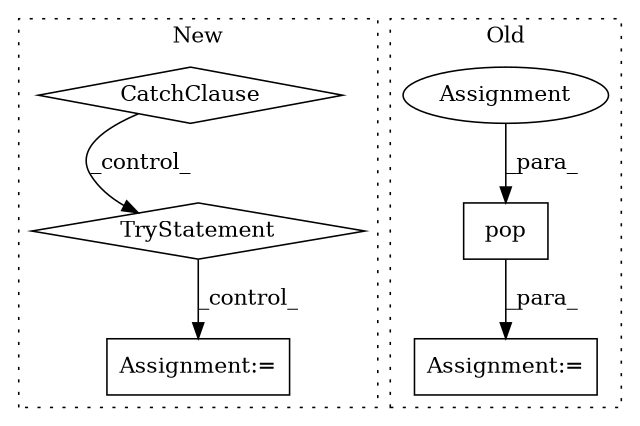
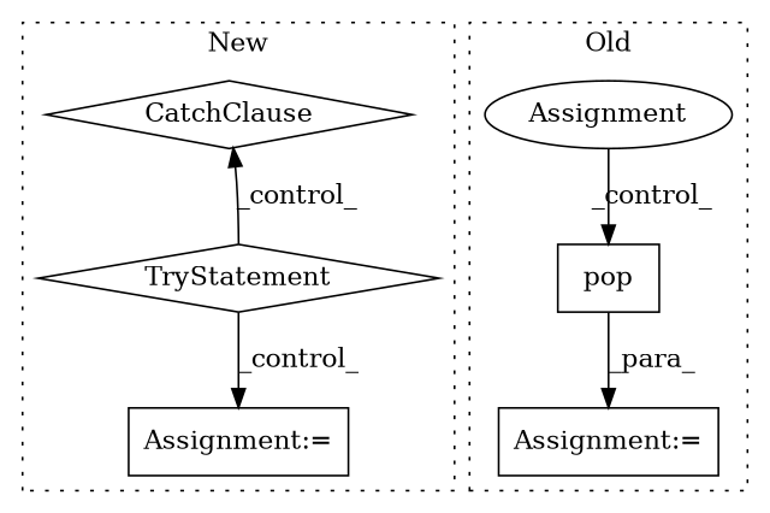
  digraph {
    node [a=7 l=1 shape=box]
    n1 [a=12 l="11,2" label=CatchClause s="2493,2524" shape=diamond]
    n2 [a=54 l=4 label=TryStatement s=2389 shape=diamond]
    n3 [label="Assignment:=" s=2463]
    n4 [a=32 l="4,1" label=pop s="768,775"]
    n5 [label="Assignment:=" s=761]
    n6 [a=45 l=3 label=Assignment s=772 shape=ellipse]
    subgraph cluster_1 {
      label=New
      style=dotted
      n1
      n2
      n3
    }
    subgraph cluster_2 {
      label=Old
      style=dotted
      n4
      n5
      n6
    }
-   n1 -> n2 [label=_control_]
+   n2 -> n1 [label=_control_]
    n2 -> n3 [label=_control_]
    n4 -> n5 [label=_para_]
-   n6 -> n4 [label=_para_]
+   n6 -> n4 [label=_control_]
  }
